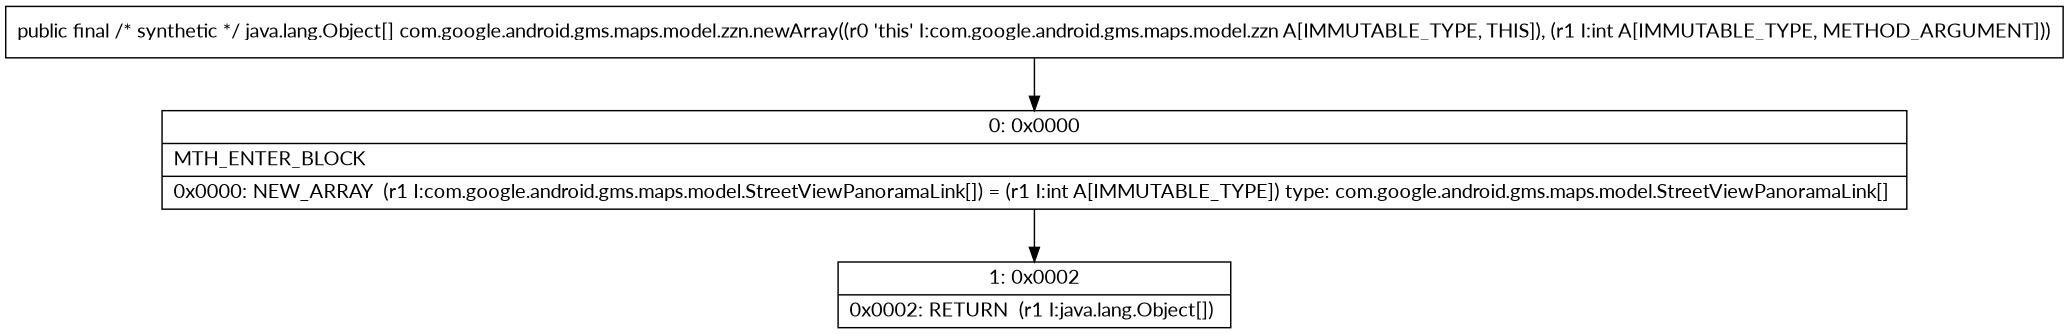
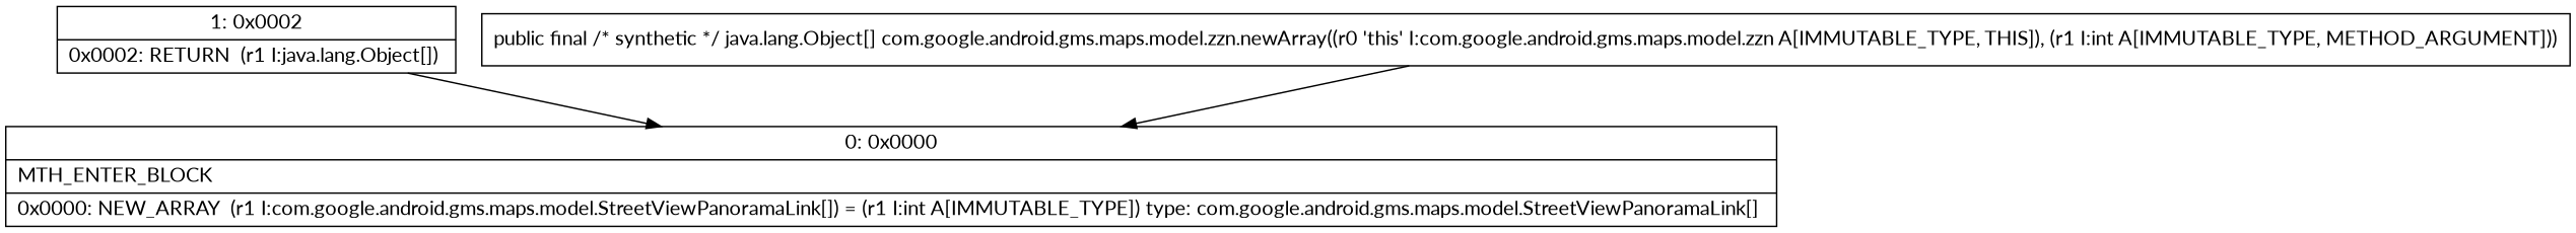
  digraph {
    fontname=Lato
    node [shape=record fontname=Lato]
    edge [fontname=Lato]
    n1 [label="{0\:\ 0x0000|MTH_ENTER_BLOCK\l|0x0000: NEW_ARRAY  (r1 I:com.google.android.gms.maps.model.StreetViewPanoramaLink[]) = (r1 I:int A[IMMUTABLE_TYPE]) type: com.google.android.gms.maps.model.StreetViewPanoramaLink[] \l}"]
    n2 [label="{1\:\ 0x0002|0x0002: RETURN  (r1 I:java.lang.Object[]) \l}"]
    n3 [label="{public final \/* synthetic *\/ java.lang.Object[] com.google.android.gms.maps.model.zzn.newArray((r0 'this' I:com.google.android.gms.maps.model.zzn A[IMMUTABLE_TYPE, THIS]), (r1 I:int A[IMMUTABLE_TYPE, METHOD_ARGUMENT])) }"]
-   n1 -> n2
+   n2 -> n1
    n3 -> n1
  }
